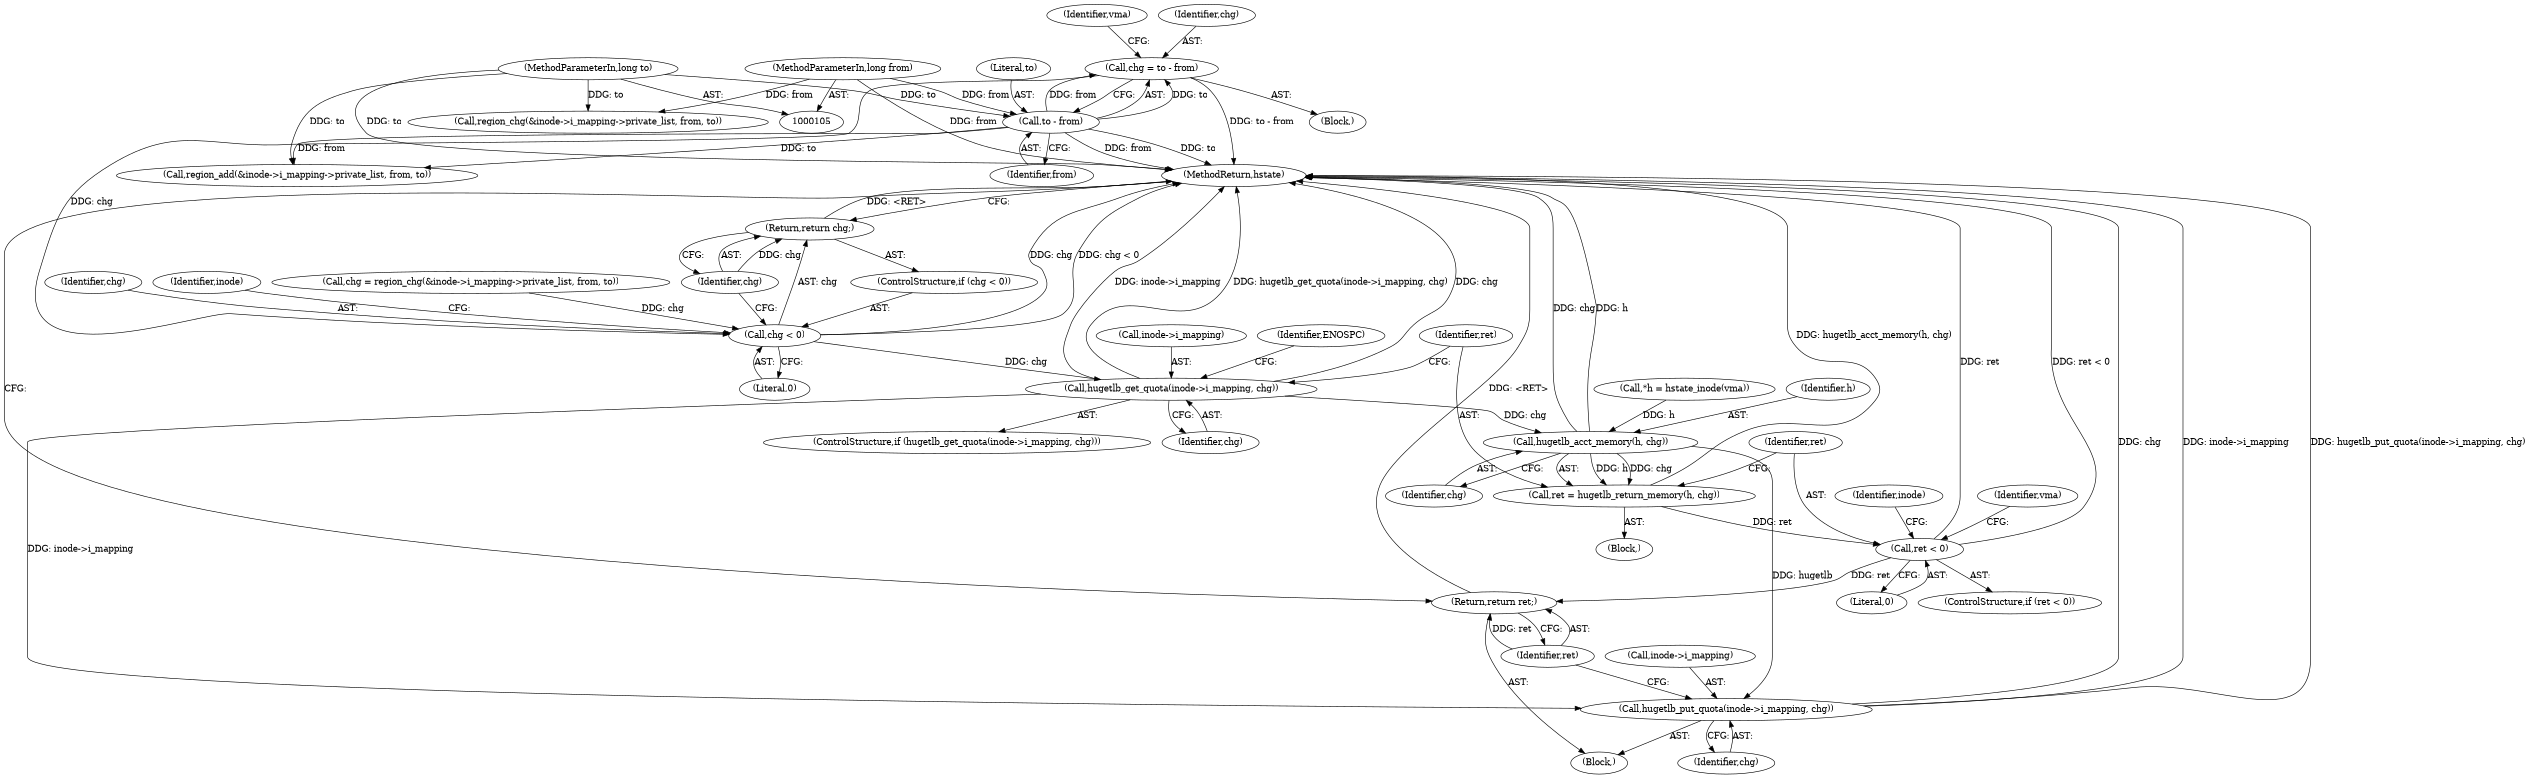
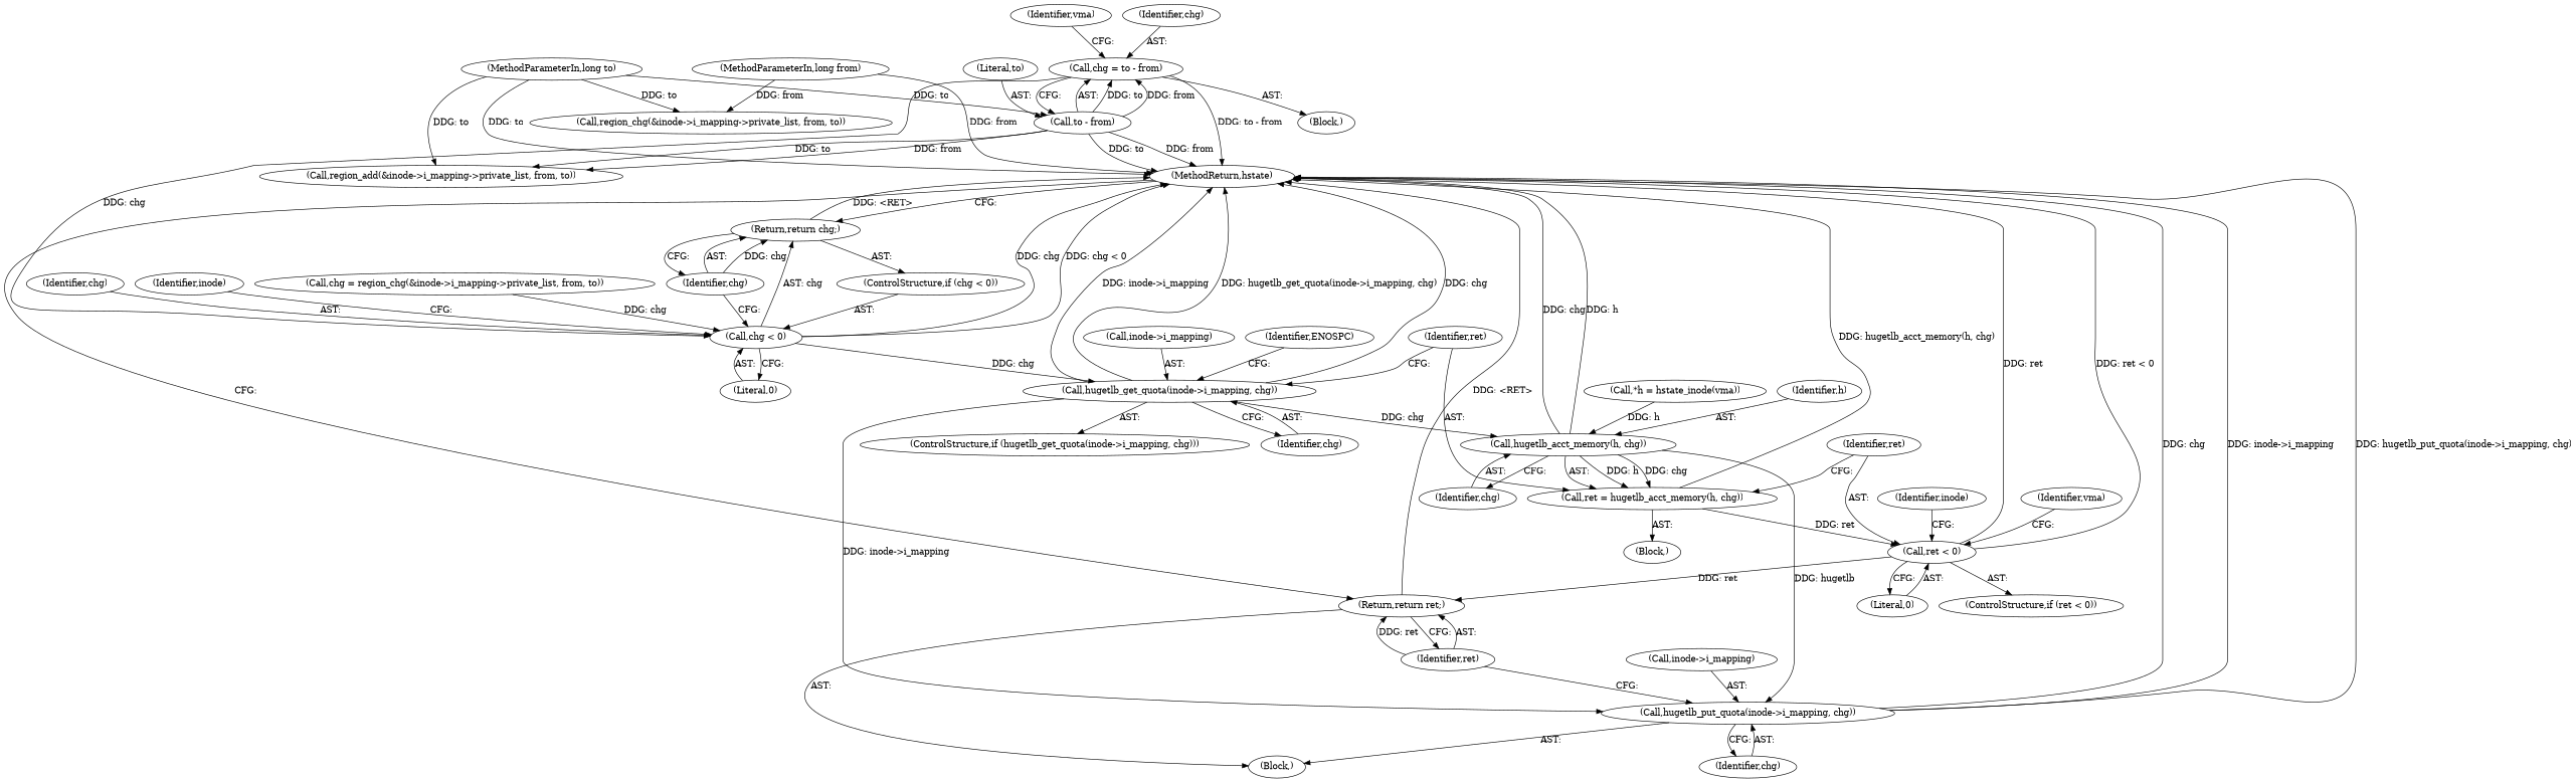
  digraph {
    n1 [label="(Call,chg = to - from)"]
    n2 [label="(Call,to - from)"]
    n3 [label="(Call,chg < 0)"]
    n4 [label="(Block,)"]
    n5 [label="(MethodReturn,hstate)"]
    n6 [label="(Call,region_add(&inode->i_mapping->private_list, from, to))"]
-   n7 [label="(Identifier,from)"]
    n8 [label="(Return,return chg;)"]
    n9 [label="(Call,hugetlb_get_quota(inode->i_mapping, chg))"]
    n10 [label="(Literal,0)"]
    n11 [label="(Return,return ret;)"]
    n12 [label="(MethodParameterIn,long to)"]
    n13 [label="(Call,region_chg(&inode->i_mapping->private_list, from, to))"]
-   1000105
    n15 [label="(MethodParameterIn,long from)"]
    n16 [label="(ControlStructure,if (chg < 0))"]
    n17 [label="(Identifier,chg)"]
    n18 [label="(Call,hugetlb_acct_memory(h, chg))"]
    n19 [label="(Call,hugetlb_put_quota(inode->i_mapping, chg))"]
    n20 [label="(Identifier,chg)"]
    n21 [label="(ControlStructure,if (hugetlb_get_quota(inode->i_mapping, chg)))"]
-   n22 [label="(Call,ret = hugetlb_return_memory(h, chg))"]
+   n22 [label="(Call,ret = hugetlb_acct_memory(h, chg))"]
    n23 [label="(Identifier,chg)"]
    n24 [label="(Block,)"]
    n25 [label="(Identifier,chg)"]
    n26 [label="(Call,ret < 0)"]
    n27 [label="(Block,)"]
    n28 [label="(Literal,0)"]
    n29 [label="(ControlStructure,if (ret < 0))"]
    n30 [label="(Identifier,ret)"]
    n31 [label="(Literal,to)"]
    n32 [label="(Identifier,vma)"]
    n33 [label="(Identifier,vma)"]
    n34 [label="(Identifier,chg)"]
    n35 [label="(Call,inode->i_mapping)"]
    n36 [label="(Identifier,inode)"]
    n37 [label="(Identifier,chg)"]
    n38 [label="(Identifier,inode)"]
    n39 [label="(Call,inode->i_mapping)"]
    n40 [label="(Identifier,ret)"]
    n41 [label="(Call,*h = hstate_inode(vma))"]
    n42 [label="(Identifier,ENOSPC)"]
    n43 [label="(Call,chg = region_chg(&inode->i_mapping->private_list, from, to))"]
    n44 [label="(Identifier,ret)"]
    n45 [label="(Identifier,h)"]
    n1 -> n2 [label="CFG: "]
    n1 -> n3 [label="DDG: chg"]
    n1 -> n4 [label="AST: "]
    n1 -> n5 [label="DDG: to - from"]
    n2 -> n1 [label="AST: "]
    n2 -> n1 [label="DDG: to"]
    n2 -> n1 [label="DDG: from"]
    n2 -> n5 [label="DDG: to"]
    n2 -> n5 [label="DDG: from"]
    n2 -> n6 [label="DDG: from"]
    n2 -> n6 [label="DDG: to"]
-   n2 -> n7 [label="CFG: "]
    n3 -> n5 [label="DDG: chg < 0"]
    n3 -> n5 [label="DDG: chg"]
    n3 -> n8 [label="AST: chg"]
    n3 -> n9 [label="DDG: chg"]
    n3 -> n10 [label="CFG: "]
    n5 -> n8 [label="CFG: "]
    n5 -> n11 [label="CFG: "]
-   n7 -> n2 [label="AST: "]
    n8 -> n5 [label="DDG: <RET>"]
    n8 -> n16 [label="AST: "]
    n8 -> n17 [label="CFG: "]
    n9 -> n5 [label="DDG: chg"]
    n9 -> n5 [label="DDG: inode->i_mapping"]
    n9 -> n5 [label="DDG: hugetlb_get_quota(inode->i_mapping, chg)"]
    n9 -> n18 [label="DDG: chg"]
    n9 -> n19 [label="DDG: inode->i_mapping"]
    n9 -> n20 [label="CFG: "]
    n9 -> n21 [label="AST: "]
    n10 -> n3 [label="AST: "]
    n11 -> n5 [label="DDG: <RET>"]
    n11 -> n24 [label="AST: "]
    n11 -> n30 [label="CFG: "]
    n12 -> n2 [label="DDG: to"]
    n12 -> n5 [label="DDG: to"]
    n12 -> n6 [label="DDG: to"]
    n12 -> n13 [label="DDG: to"]
-   n12 -> 1000105 [label="AST: "]
-   n15 -> n2 [label="DDG: from"]
    n15 -> n5 [label="DDG: from"]
    n15 -> n13 [label="DDG: from"]
-   n15 -> 1000105 [label="AST: "]
    n16 -> n3 [label="AST: "]
    n17 -> n3 [label="CFG: "]
    n17 -> n8 [label="AST: "]
    n17 -> n8 [label="DDG: chg"]
    n18 -> n5 [label="DDG: chg"]
    n18 -> n5 [label="DDG: h"]
    n18 -> n19 [label="DDG: hugetlb"]
    n18 -> n22 [label="AST: "]
    n18 -> n22 [label="DDG: h"]
    n18 -> n22 [label="DDG: chg"]
    n18 -> n23 [label="CFG: "]
    n19 -> n5 [label="DDG: chg"]
    n19 -> n5 [label="DDG: inode->i_mapping"]
    n19 -> n5 [label="DDG: hugetlb_put_quota(inode->i_mapping, chg)"]
    n19 -> n24 [label="AST: "]
    n19 -> n25 [label="CFG: "]
    n20 -> n9 [label="AST: "]
    n22 -> n5 [label="DDG: hugetlb_acct_memory(h, chg)"]
    n22 -> n26 [label="DDG: ret"]
    n22 -> n27 [label="AST: "]
    n23 -> n18 [label="AST: "]
    n25 -> n19 [label="AST: "]
    n26 -> n5 [label="DDG: ret"]
    n26 -> n5 [label="DDG: ret < 0"]
    n26 -> n11 [label="DDG: ret"]
    n26 -> n28 [label="CFG: "]
    n26 -> n29 [label="AST: "]
    n28 -> n26 [label="AST: "]
    n30 -> n11 [label="AST: "]
    n30 -> n11 [label="DDG: ret"]
    n30 -> n19 [label="CFG: "]
    n31 -> n2 [label="AST: "]
    n32 -> n26 [label="CFG: "]
    n33 -> n1 [label="CFG: "]
    n34 -> n3 [label="AST: "]
    n35 -> n19 [label="AST: "]
    n36 -> n3 [label="CFG: "]
    n37 -> n1 [label="AST: "]
    n38 -> n26 [label="CFG: "]
    n39 -> n9 [label="AST: "]
    n40 -> n22 [label="CFG: "]
    n40 -> n26 [label="AST: "]
    n41 -> n18 [label="DDG: h"]
    n42 -> n9 [label="CFG: "]
    n43 -> n3 [label="DDG: chg"]
    n44 -> n9 [label="CFG: "]
    n44 -> n22 [label="AST: "]
    n45 -> n18 [label="AST: "]
  }
